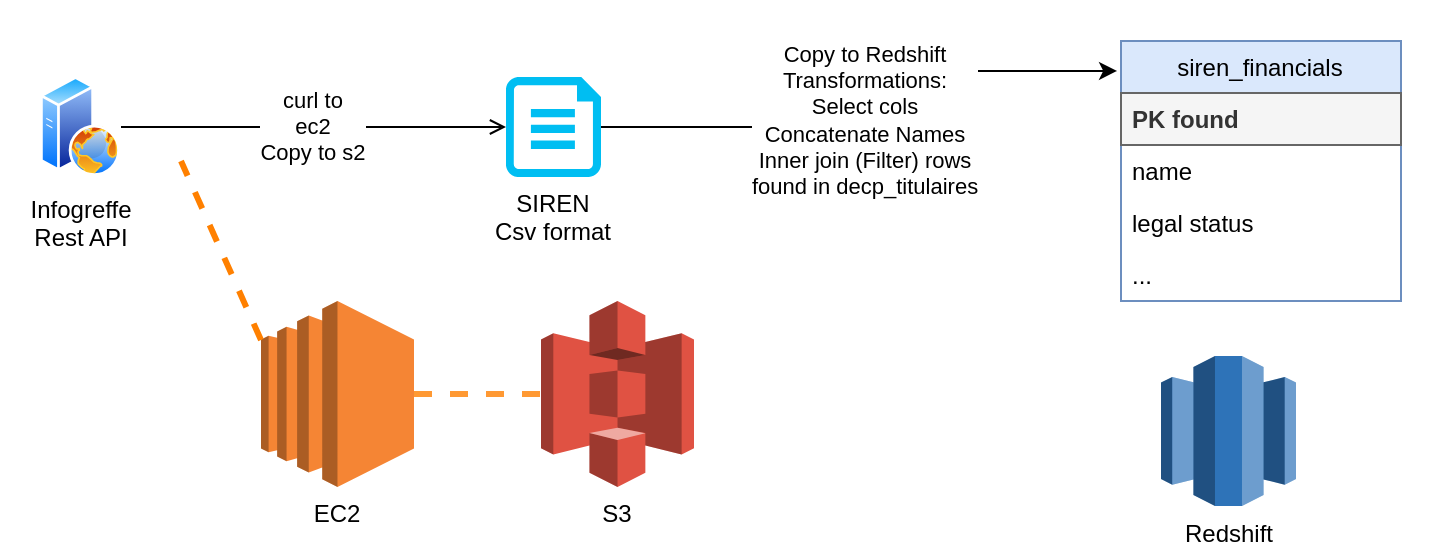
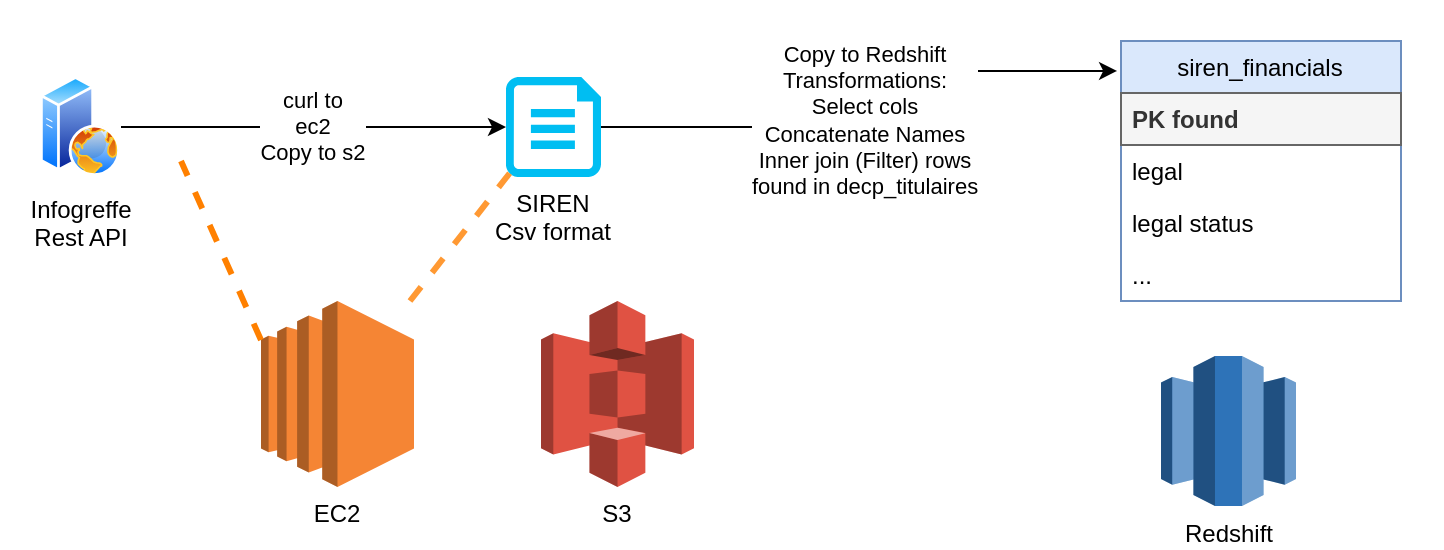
  <mxCell id="0" />
  <mxCell id="1" parent="0" />
  <mxCell id="2" value="SIREN&lt;br&gt;Csv format" style="verticalLabelPosition=bottom;html=1;verticalAlign=top;align=center;strokeColor=none;fillColor=#00BEF2;shape=mxgraph.azure.cloud_services_configuration_file;pointerEvents=1;" parent="1" vertex="1"><mxGeometry x="252.5" y="38" width="47.5" height="50" as="geometry" /></mxCell>
  <mxCell id="3" style="edgeStyle=orthogonalEdgeStyle;rounded=0;orthogonalLoop=1;jettySize=auto;html=1;exitX=1;exitY=0.5;exitDx=0;exitDy=0;exitPerimeter=0;entryX=-0.014;entryY=0.115;entryDx=0;entryDy=0;entryPerimeter=0;" parent="1" source="2" target="5" edge="1"><mxGeometry relative="1" as="geometry"><mxPoint x="607.5" y="15" as="sourcePoint" /></mxGeometry></mxCell>
  <mxCell id="4" value="&lt;div&gt;Copy to Redshift&lt;/div&gt;&lt;div&gt;Transformations:&lt;br&gt;Select cols&lt;br&gt;Concatenate Names&lt;/div&gt;&lt;div&gt;Inner join (Filter) rows&lt;br&gt; found in decp_titulaires&lt;br&gt;&lt;/div&gt;" style="edgeLabel;html=1;align=center;verticalAlign=middle;resizable=0;points=[];" parent="3" vertex="1" connectable="0"><mxGeometry x="-0.066" y="-1" relative="1" as="geometry"><mxPoint as="offset" /></mxGeometry></mxCell>
  <mxCell id="5" value="siren_financials" style="swimlane;fontStyle=0;childLayout=stackLayout;horizontal=1;startSize=26;fillColor=#dae8fc;horizontalStack=0;resizeParent=1;resizeParentMax=0;resizeLast=0;collapsible=1;marginBottom=0;strokeColor=#6c8ebf;" parent="1" vertex="1"><mxGeometry x="560" y="20" width="140" height="130" as="geometry" /></mxCell>
  <mxCell id="6" value="PK found" style="text;strokeColor=#666666;fillColor=#f5f5f5;align=left;verticalAlign=top;spacingLeft=4;spacingRight=4;overflow=hidden;rotatable=0;points=[[0,0.5],[1,0.5]];portConstraint=eastwest;fontStyle=1;fontColor=#333333;" parent="5" vertex="1"><mxGeometry y="26" width="140" height="26" as="geometry" /></mxCell>
- <mxCell id="7" value="name" style="text;strokeColor=none;fillColor=none;align=left;verticalAlign=top;spacingLeft=4;spacingRight=4;overflow=hidden;rotatable=0;points=[[0,0.5],[1,0.5]];portConstraint=eastwest;" parent="5" vertex="1"><mxGeometry y="52" width="140" height="26" as="geometry" /></mxCell>
+ <mxCell id="7" value="legal" style="text;strokeColor=none;fillColor=none;align=left;verticalAlign=top;spacingLeft=4;spacingRight=4;overflow=hidden;rotatable=0;points=[[0,0.5],[1,0.5]];portConstraint=eastwest;" parent="5" vertex="1"><mxGeometry y="52" width="140" height="26" as="geometry" /></mxCell>
  <mxCell id="8" value="legal status" style="text;strokeColor=none;fillColor=none;align=left;verticalAlign=top;spacingLeft=4;spacingRight=4;overflow=hidden;rotatable=0;points=[[0,0.5],[1,0.5]];portConstraint=eastwest;" parent="5" vertex="1"><mxGeometry y="78" width="140" height="26" as="geometry" /></mxCell>
  <mxCell id="9" value="..." style="text;strokeColor=none;fillColor=none;align=left;verticalAlign=top;spacingLeft=4;spacingRight=4;overflow=hidden;rotatable=0;points=[[0,0.5],[1,0.5]];portConstraint=eastwest;" parent="5" vertex="1"><mxGeometry y="104" width="140" height="26" as="geometry" /></mxCell>
- <mxCell id="10" value="curl to&lt;br&gt;ec2&lt;br&gt;Copy to s2" style="edgeStyle=orthogonalEdgeStyle;rounded=0;orthogonalLoop=1;jettySize=auto;html=1;entryX=0;entryY=0.5;entryDx=0;entryDy=0;entryPerimeter=0;endArrow=open;" parent="1" source="11" target="2" edge="1"><mxGeometry relative="1" as="geometry"><mxPoint x="130" y="63" as="targetPoint" /></mxGeometry></mxCell>
+ <mxCell id="10" value="curl to&lt;br&gt;ec2&lt;br&gt;Copy to s2" style="edgeStyle=orthogonalEdgeStyle;rounded=0;orthogonalLoop=1;jettySize=auto;html=1;entryX=0;entryY=0.5;entryDx=0;entryDy=0;entryPerimeter=0;" parent="1" source="11" target="2" edge="1"><mxGeometry relative="1" as="geometry"><mxPoint x="130" y="63" as="targetPoint" /></mxGeometry></mxCell>
  <mxCell id="11" value="Infogreffe&lt;br&gt;Rest API" style="aspect=fixed;perimeter=ellipsePerimeter;html=1;align=center;shadow=0;dashed=0;spacingTop=3;image;image=img/lib/active_directory/web_server.svg;" parent="1" vertex="1"><mxGeometry x="20" y="38" width="40" height="50" as="geometry" /></mxCell>
  <mxCell id="12" value="EC2" style="outlineConnect=0;dashed=0;verticalLabelPosition=bottom;verticalAlign=top;align=center;html=1;shape=mxgraph.aws3.ec2;fillColor=#F58534;gradientColor=none;" parent="1" vertex="1"><mxGeometry x="130" y="150" width="76.5" height="93" as="geometry" /></mxCell>
  <mxCell id="13" value="S3" style="outlineConnect=0;dashed=0;verticalLabelPosition=bottom;verticalAlign=top;align=center;html=1;shape=mxgraph.aws3.s3;fillColor=#E05243;gradientColor=none;" parent="1" vertex="1"><mxGeometry x="270" y="150" width="76.5" height="93" as="geometry" /></mxCell>
  <mxCell id="14" value="" style="endArrow=none;dashed=1;html=1;exitX=0;exitY=0.21;exitDx=0;exitDy=0;exitPerimeter=0;strokeColor=#FF8000;strokeWidth=3;" parent="1" source="12" edge="1"><mxGeometry width="50" height="50" relative="1" as="geometry"><mxPoint x="160" y="250" as="sourcePoint" /><mxPoint x="90" y="80" as="targetPoint" /></mxGeometry></mxCell>
- <mxCell id="15" value="" style="endArrow=none;dashed=1;html=1;strokeColor=#FF9933;strokeWidth=3;" parent="1" source="12" target="13" edge="1"><mxGeometry width="50" height="50" relative="1" as="geometry"><mxPoint x="255.5" y="198.03" as="sourcePoint" /><mxPoint x="220" y="80" as="targetPoint" /></mxGeometry></mxCell>
+ <mxCell id="15" value="" style="endArrow=none;dashed=1;html=1;strokeColor=#FF9933;strokeWidth=3;entryX=0.04;entryY=0.96;entryDx=0;entryDy=0;entryPerimeter=0;" parent="1" source="12" target="2" edge="1"><mxGeometry width="50" height="50" relative="1" as="geometry"><mxPoint x="255.5" y="198.03" as="sourcePoint" /><mxPoint x="220" y="80" as="targetPoint" /></mxGeometry></mxCell>
  <mxCell id="16" value="Redshift" style="outlineConnect=0;dashed=0;verticalLabelPosition=bottom;verticalAlign=top;align=center;html=1;shape=mxgraph.aws3.redshift;fillColor=#2E73B8;gradientColor=none;" parent="1" vertex="1"><mxGeometry x="580" y="177.5" width="67.5" height="75" as="geometry" /></mxCell>
